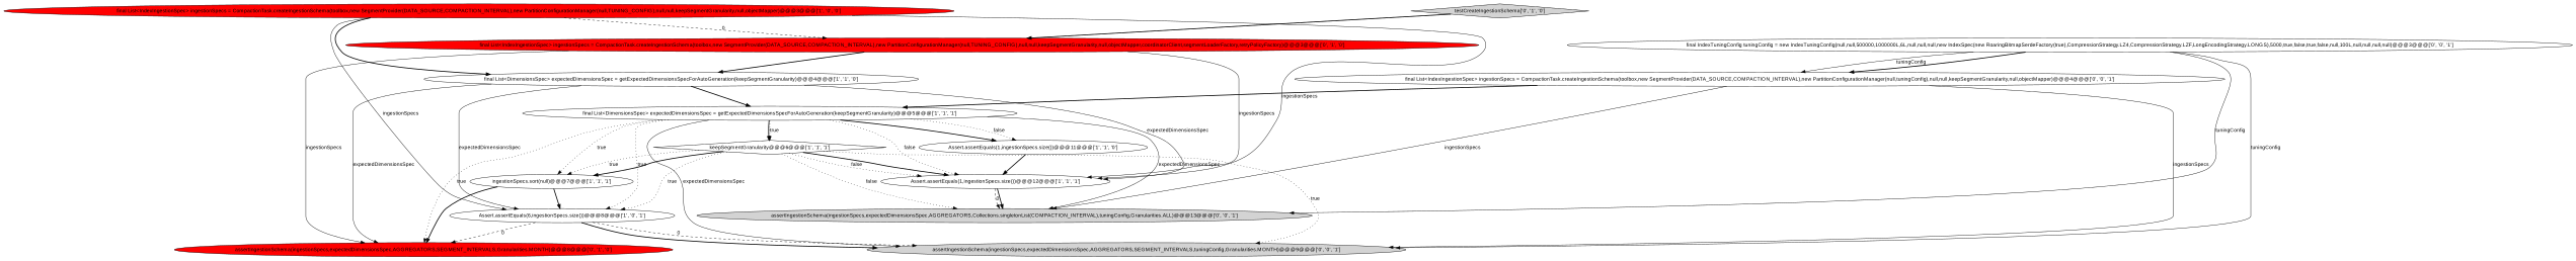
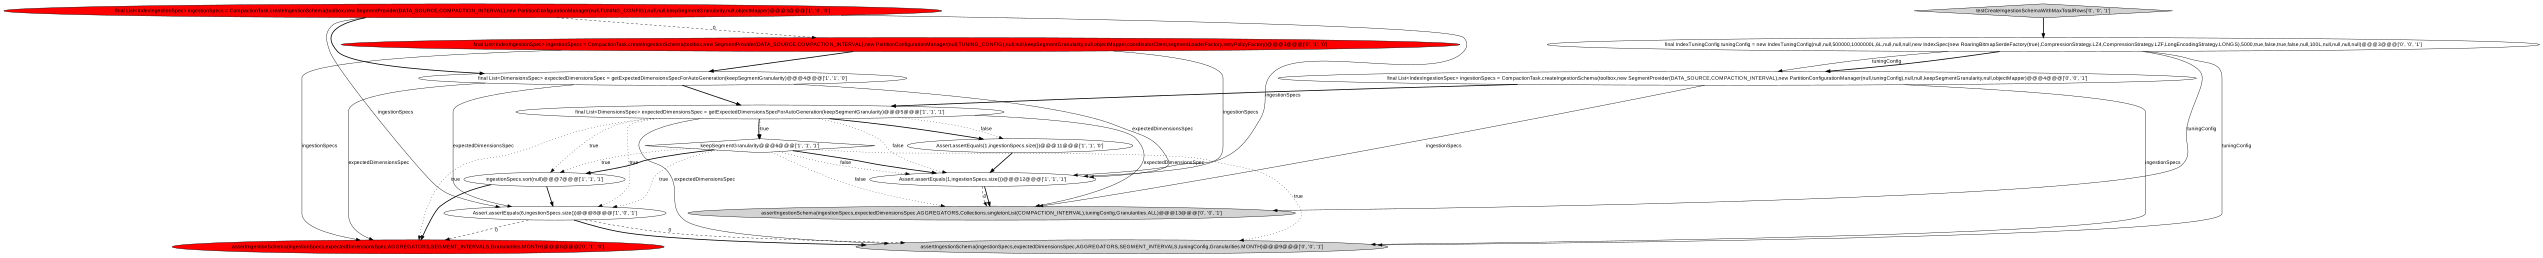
  digraph {
    fontname="Liberation Sans"
    node [fillcolor=white fontname="Liberation Sans" shape=ellipse style=filled]
    edge [fontname="Liberation Sans" style=bold]
+   n1 [fillcolor=lightgray label="testCreateIngestionSchemaWithMaxTotalRows['0', '0', '1']" shape=diamond]
    n2 [label="final IndexTuningConfig tuningConfig = new IndexTuningConfig(null,null,500000,1000000L,6L,null,null,null,new IndexSpec(new RoaringBitmapSerdeFactory(true),CompressionStrategy.LZ4,CompressionStrategy.LZF,LongEncodingStrategy.LONGS),5000,true,false,true,false,null,100L,null,null,null,null)@@@3@@@['0', '0', '1']"]
    n3 [fillcolor=lightgray label="assertIngestionSchema(ingestionSpecs,expectedDimensionsSpec,AGGREGATORS,SEGMENT_INTERVALS,tuningConfig,Granularities.MONTH)@@@9@@@['0', '0', '1']"]
    n4 [fillcolor=lightgray label="assertIngestionSchema(ingestionSpecs,expectedDimensionsSpec,AGGREGATORS,Collections.singletonList(COMPACTION_INTERVAL),tuningConfig,Granularities.ALL)@@@13@@@['0', '0', '1']"]
    n5 [label="final List<IndexIngestionSpec> ingestionSpecs = CompactionTask.createIngestionSchema(toolbox,new SegmentProvider(DATA_SOURCE,COMPACTION_INTERVAL),new PartitionConfigurationManager(null,tuningConfig),null,null,keepSegmentGranularity,null,objectMapper)@@@4@@@['0', '0', '1']"]
    n6 [fillcolor=red label="assertIngestionSchema(ingestionSpecs,expectedDimensionsSpec,AGGREGATORS,SEGMENT_INTERVALS,Granularities.MONTH)@@@8@@@['0', '1', '0']"]
    n7 [label="ingestionSpecs.sort(null)@@@7@@@['1', '1', '1']"]
    n8 [label="Assert.assertEquals(6,ingestionSpecs.size())@@@8@@@['1', '0', '1']"]
    n9 [label="final List<DimensionsSpec> expectedDimensionsSpec = getExpectedDimensionsSpecForAutoGeneration(keepSegmentGranularity)@@@5@@@['1', '1', '1']"]
    n10 [label="Assert.assertEquals(1,ingestionSpecs.size())@@@12@@@['1', '1', '1']"]
    n11 [label="Assert.assertEquals(1,ingestionSpecs.size())@@@11@@@['1', '1', '0']"]
    n12 [label="keepSegmentGranularity@@@6@@@['1', '1', '1']" shape=diamond]
-   n13 [fillcolor=lightgray label="testCreateIngestionSchema['0', '1', '0']" shape=diamond]
    n14 [fillcolor=red label="final List<IndexIngestionSpec> ingestionSpecs = CompactionTask.createIngestionSchema(toolbox,new SegmentProvider(DATA_SOURCE,COMPACTION_INTERVAL),new PartitionConfigurationManager(null,TUNING_CONFIG),null,null,keepSegmentGranularity,null,objectMapper,coordinatorClient,segmentLoaderFactory,retryPolicyFactory)@@@3@@@['0', '1', '0']"]
    n15 [label="final List<DimensionsSpec> expectedDimensionsSpec = getExpectedDimensionsSpecForAutoGeneration(keepSegmentGranularity)@@@4@@@['1', '1', '0']"]
    n16 [fillcolor=red label="final List<IndexIngestionSpec> ingestionSpecs = CompactionTask.createIngestionSchema(toolbox,new SegmentProvider(DATA_SOURCE,COMPACTION_INTERVAL),new PartitionConfigurationManager(null,TUNING_CONFIG),null,null,keepSegmentGranularity,null,objectMapper)@@@3@@@['1', '0', '0']"]
+   n1 -> n2
    n2 -> n3 [label=tuningConfig style=solid]
    n2 -> n4 [label=tuningConfig style=solid]
    n2 -> n5 [label=tuningConfig style=solid]
    n2 -> n5
    n5 -> n3 [label=ingestionSpecs style=solid]
    n5 -> n4 [label=ingestionSpecs style=solid]
    n5 -> n9
    n7 -> n6
    n7 -> n8
    n8 -> n3 [label=0 style=dashed]
    n8 -> n3
    n8 -> n6 [label=0 style=dashed]
    n9 -> n3 [label=expectedDimensionsSpec style=solid]
    n9 -> n4 [label=expectedDimensionsSpec style=solid]
    n9 -> n6 [label=true style=dotted]
    n9 -> n7 [label=true style=dotted]
    n9 -> n8 [label=true style=dotted]
    n9 -> n10 [label=false style=dotted]
    n9 -> n11 [label=false style=dotted]
    n9 -> n11
    n9 -> n12 [label=true style=dotted]
    n9 -> n12
    n10 -> n4 [label=0 style=dashed]
    n10 -> n4
    n11 -> n10
    n12 -> n3 [label=true style=dotted]
    n12 -> n4 [label=false style=dotted]
    n12 -> n7
    n12 -> n7 [label=true style=dotted]
    n12 -> n8 [label=true style=dotted]
    n12 -> n10 [label=false style=dotted]
    n12 -> n10
-   n13 -> n14
    n14 -> n6 [label=ingestionSpecs style=solid]
    n14 -> n10 [label=ingestionSpecs style=solid]
    n14 -> n15
    n15 -> n6 [label=expectedDimensionsSpec style=solid]
    n15 -> n8 [label=expectedDimensionsSpec style=solid]
    n15 -> n9
    n15 -> n10 [label=expectedDimensionsSpec style=solid]
    n16 -> n8 [label=ingestionSpecs style=solid]
    n16 -> n10 [label=ingestionSpecs style=solid]
    n16 -> n14 [label=0 style=dashed]
    n16 -> n15
  }
